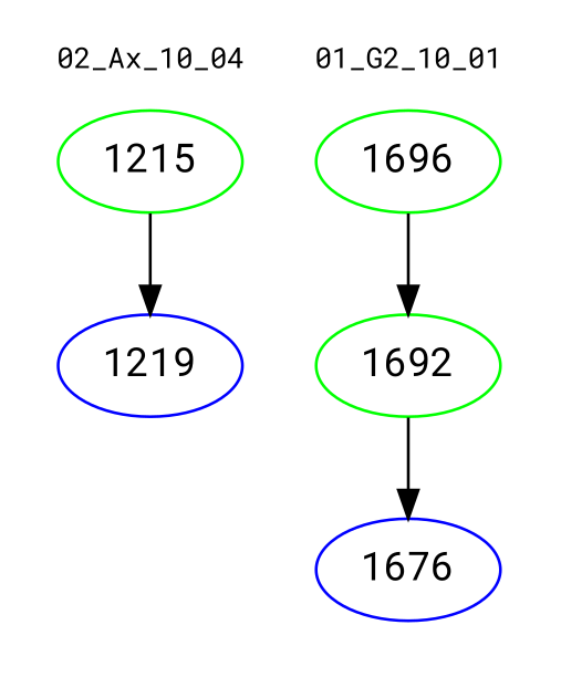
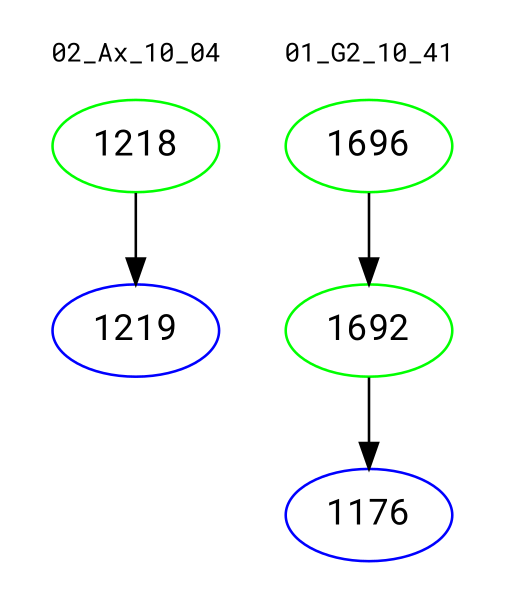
  digraph {
    fontname="Roboto Mono"
    node [color=green fontname="Roboto Mono"]
    edge [color=black fontname="Roboto Mono"]
-   n1 [label=1215]
+   n1 [label=1218]
    n2 [color=blue label=1219]
    n3 [label=1696]
    n4 [label=1692]
-   n5 [color=blue label=1676]
+   n5 [color=blue label=1176]
    subgraph cluster_1 {
      color=white
      fontsize=10
      label="02_Ax_10_04"
      n1
      n2
    }
    subgraph cluster_2 {
      color=white
      fontsize=10
-     label="01_G2_10_01"
+     label="01_G2_10_41"
      n3
      n4
      n5
    }
    n1 -> n2
    n3 -> n4
    n4 -> n5
  }
